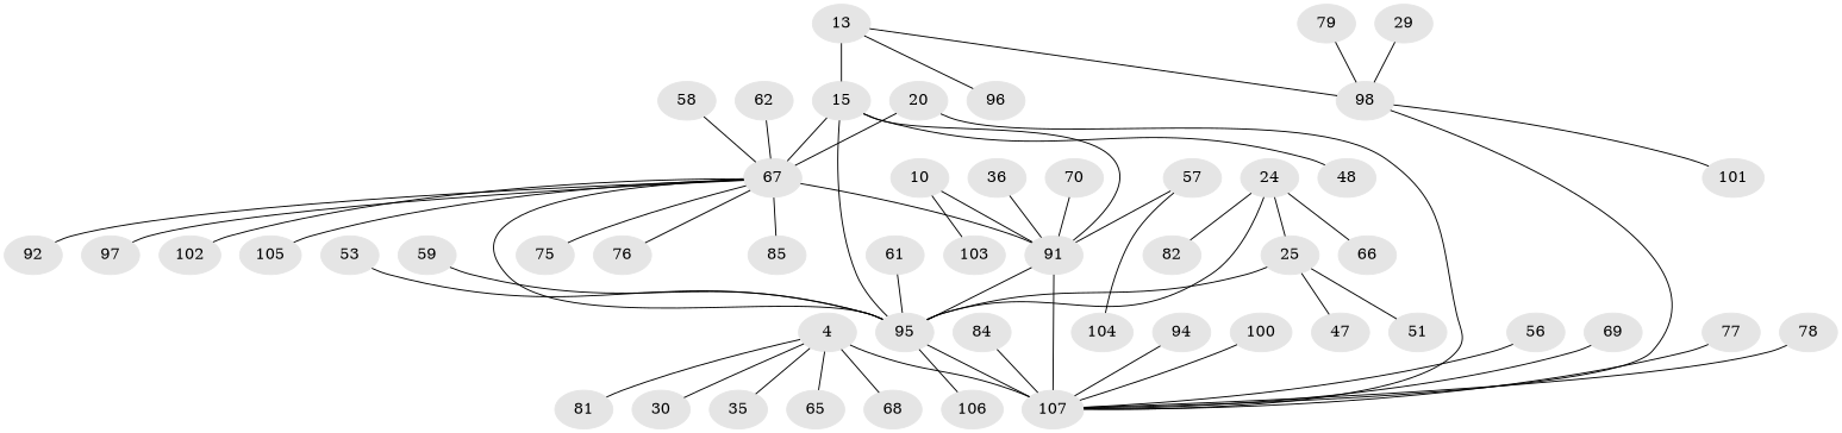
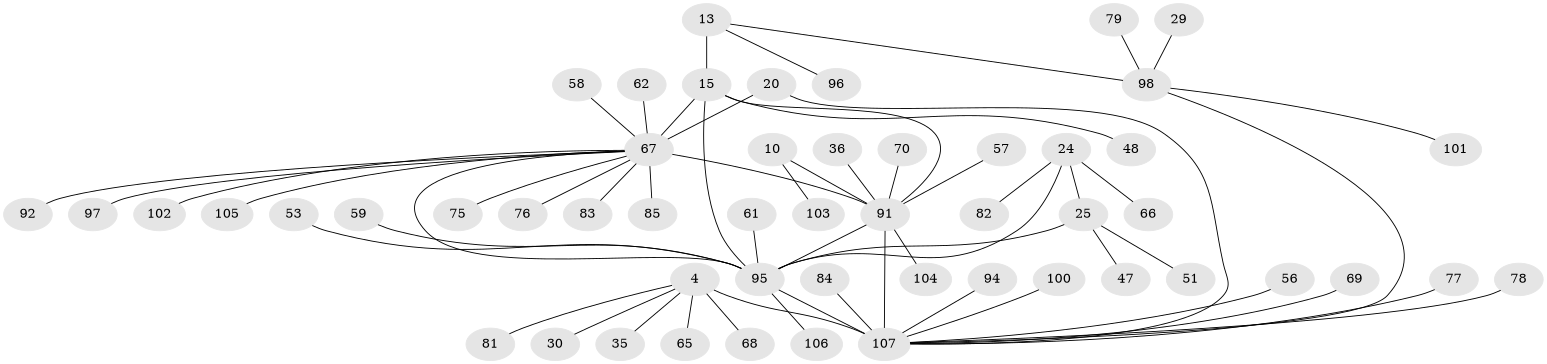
  graph {
    fontname="DejaVu Serif"
    node [color=gray90 fontname="DejaVu Serif" style=filled]
    edge [fontname="DejaVu Serif"]
    4 [super="+1"]
    30
    35
    65
    68
    81
    107 [super="+43+64"]
    10 [super="+7"]
    91 [super="+71+6+9"]
    103 [super="+86"]
    95 [super="+74+23"]
    104
    13 [super="+12"]
    15 [super="+14"]
    96 [super="+72"]
    98 [super="+11+28"]
    48
    67 [super="+32+41+46+55+19+44"]
    101 [super="+99"]
    75
    76
+   83
    85
    92 [super="+89"]
    97 [super="+87"]
    102
    105
    106 [super="+54"]
    20 [super="+17"]
    25 [super="+21"]
    47
    51
    24
    66
    82 [super="+80"]
    29
    36
    53
    56
    57
    58
    59
    61
    62
    69 [super="+39"]
    70
    77
    78 [super="+73"]
    79
    84
    94 [super="+93"]
    100
    4 -- 30
    4 -- 35
    4 -- 65
    4 -- 68
    4 -- 81
    4 -- 107 [weight=6]
    10 -- 91 [weight=6]
    10 -- 103
    91 -- 107
    91 -- 95 [weight=3]
-   57 -- 104
+   91 -- 104
    95 -- 107 [weight=2]
    95 -- 106
    13 -- 15 [weight=4]
    13 -- 96
    13 -- 98 [weight=2]
    15 -- 91 [weight=2]
    15 -- 95
    15 -- 48
    15 -- 67
    98 -- 107
    98 -- 101
    67 -- 91 [weight=2]
    67 -- 95
    67 -- 75
    67 -- 76
+   67 -- 83
    67 -- 85
    67 -- 92
    67 -- 97
    67 -- 102
    67 -- 105
    20 -- 107
    20 -- 67 [weight=6]
    25 -- 95 [weight=4]
    25 -- 47
    25 -- 51
    24 -- 95 [weight=2]
    24 -- 25 [weight=2]
    24 -- 66
    24 -- 82
    29 -- 98
    36 -- 91
    53 -- 95
    56 -- 107
    57 -- 91
    58 -- 67
    59 -- 95
    61 -- 95
    62 -- 67
    69 -- 107
    70 -- 91
    77 -- 107
    78 -- 107
    79 -- 98
    84 -- 107
    94 -- 107
    100 -- 107
  }
